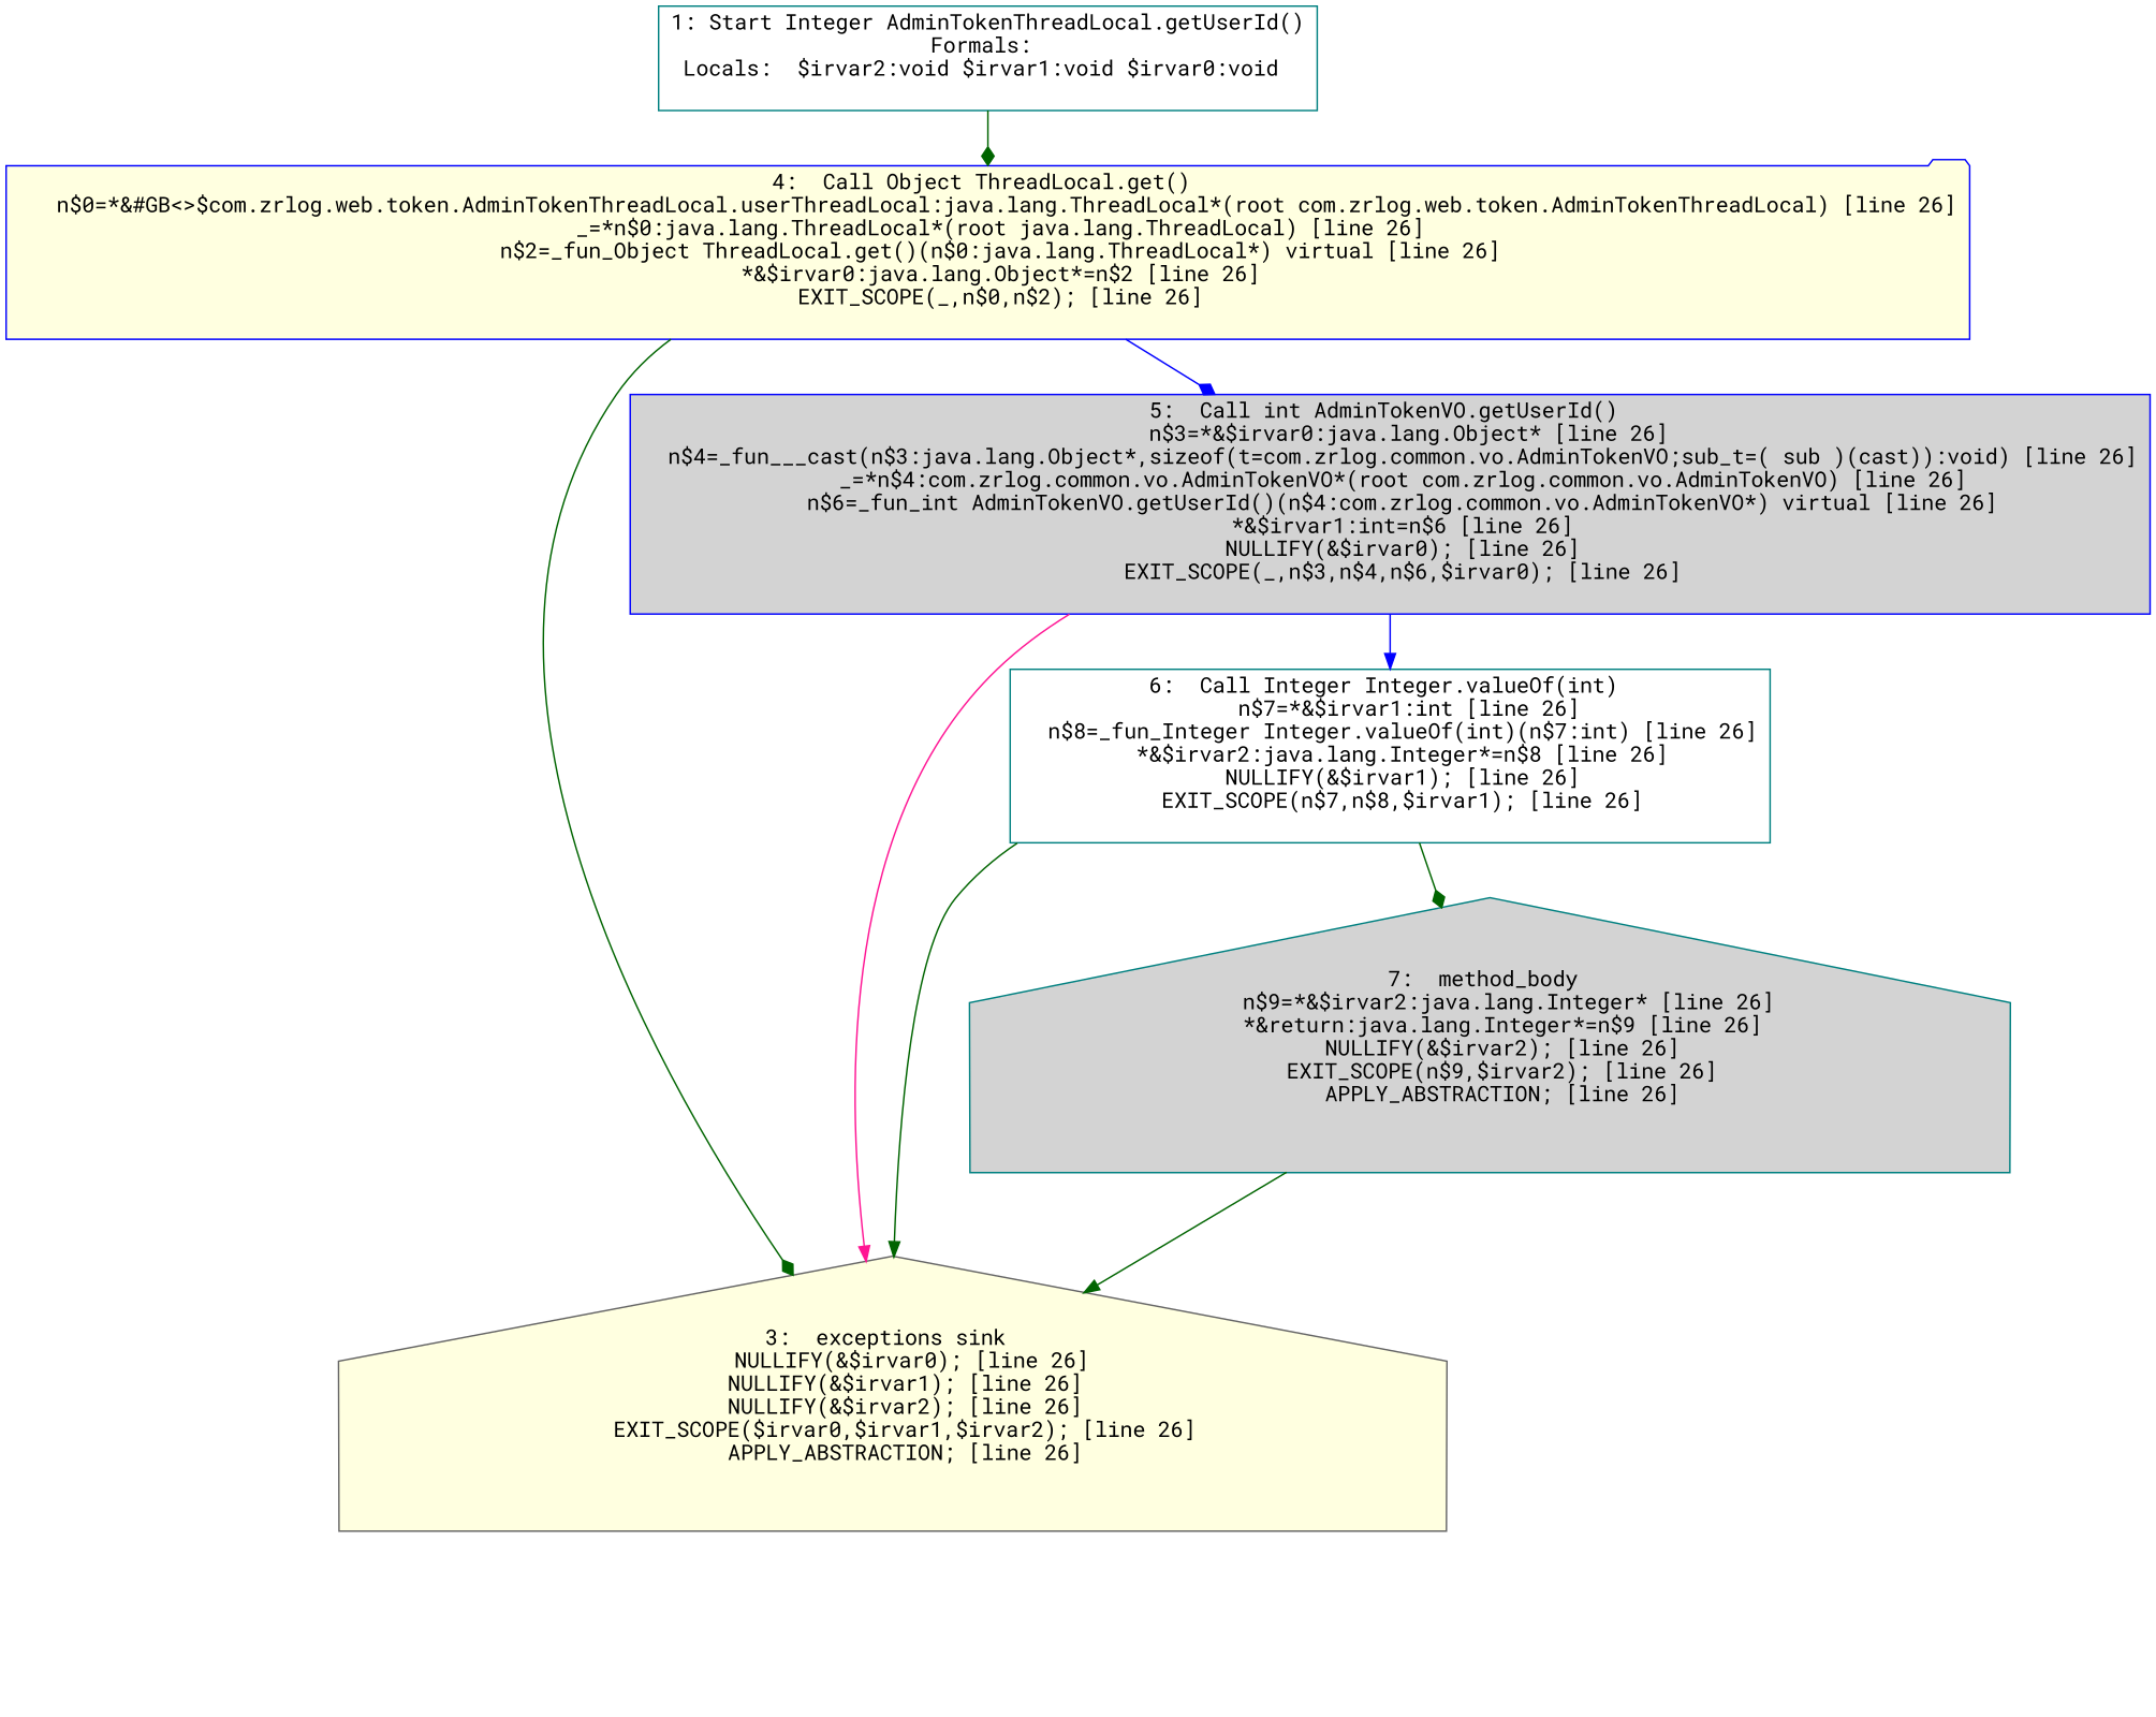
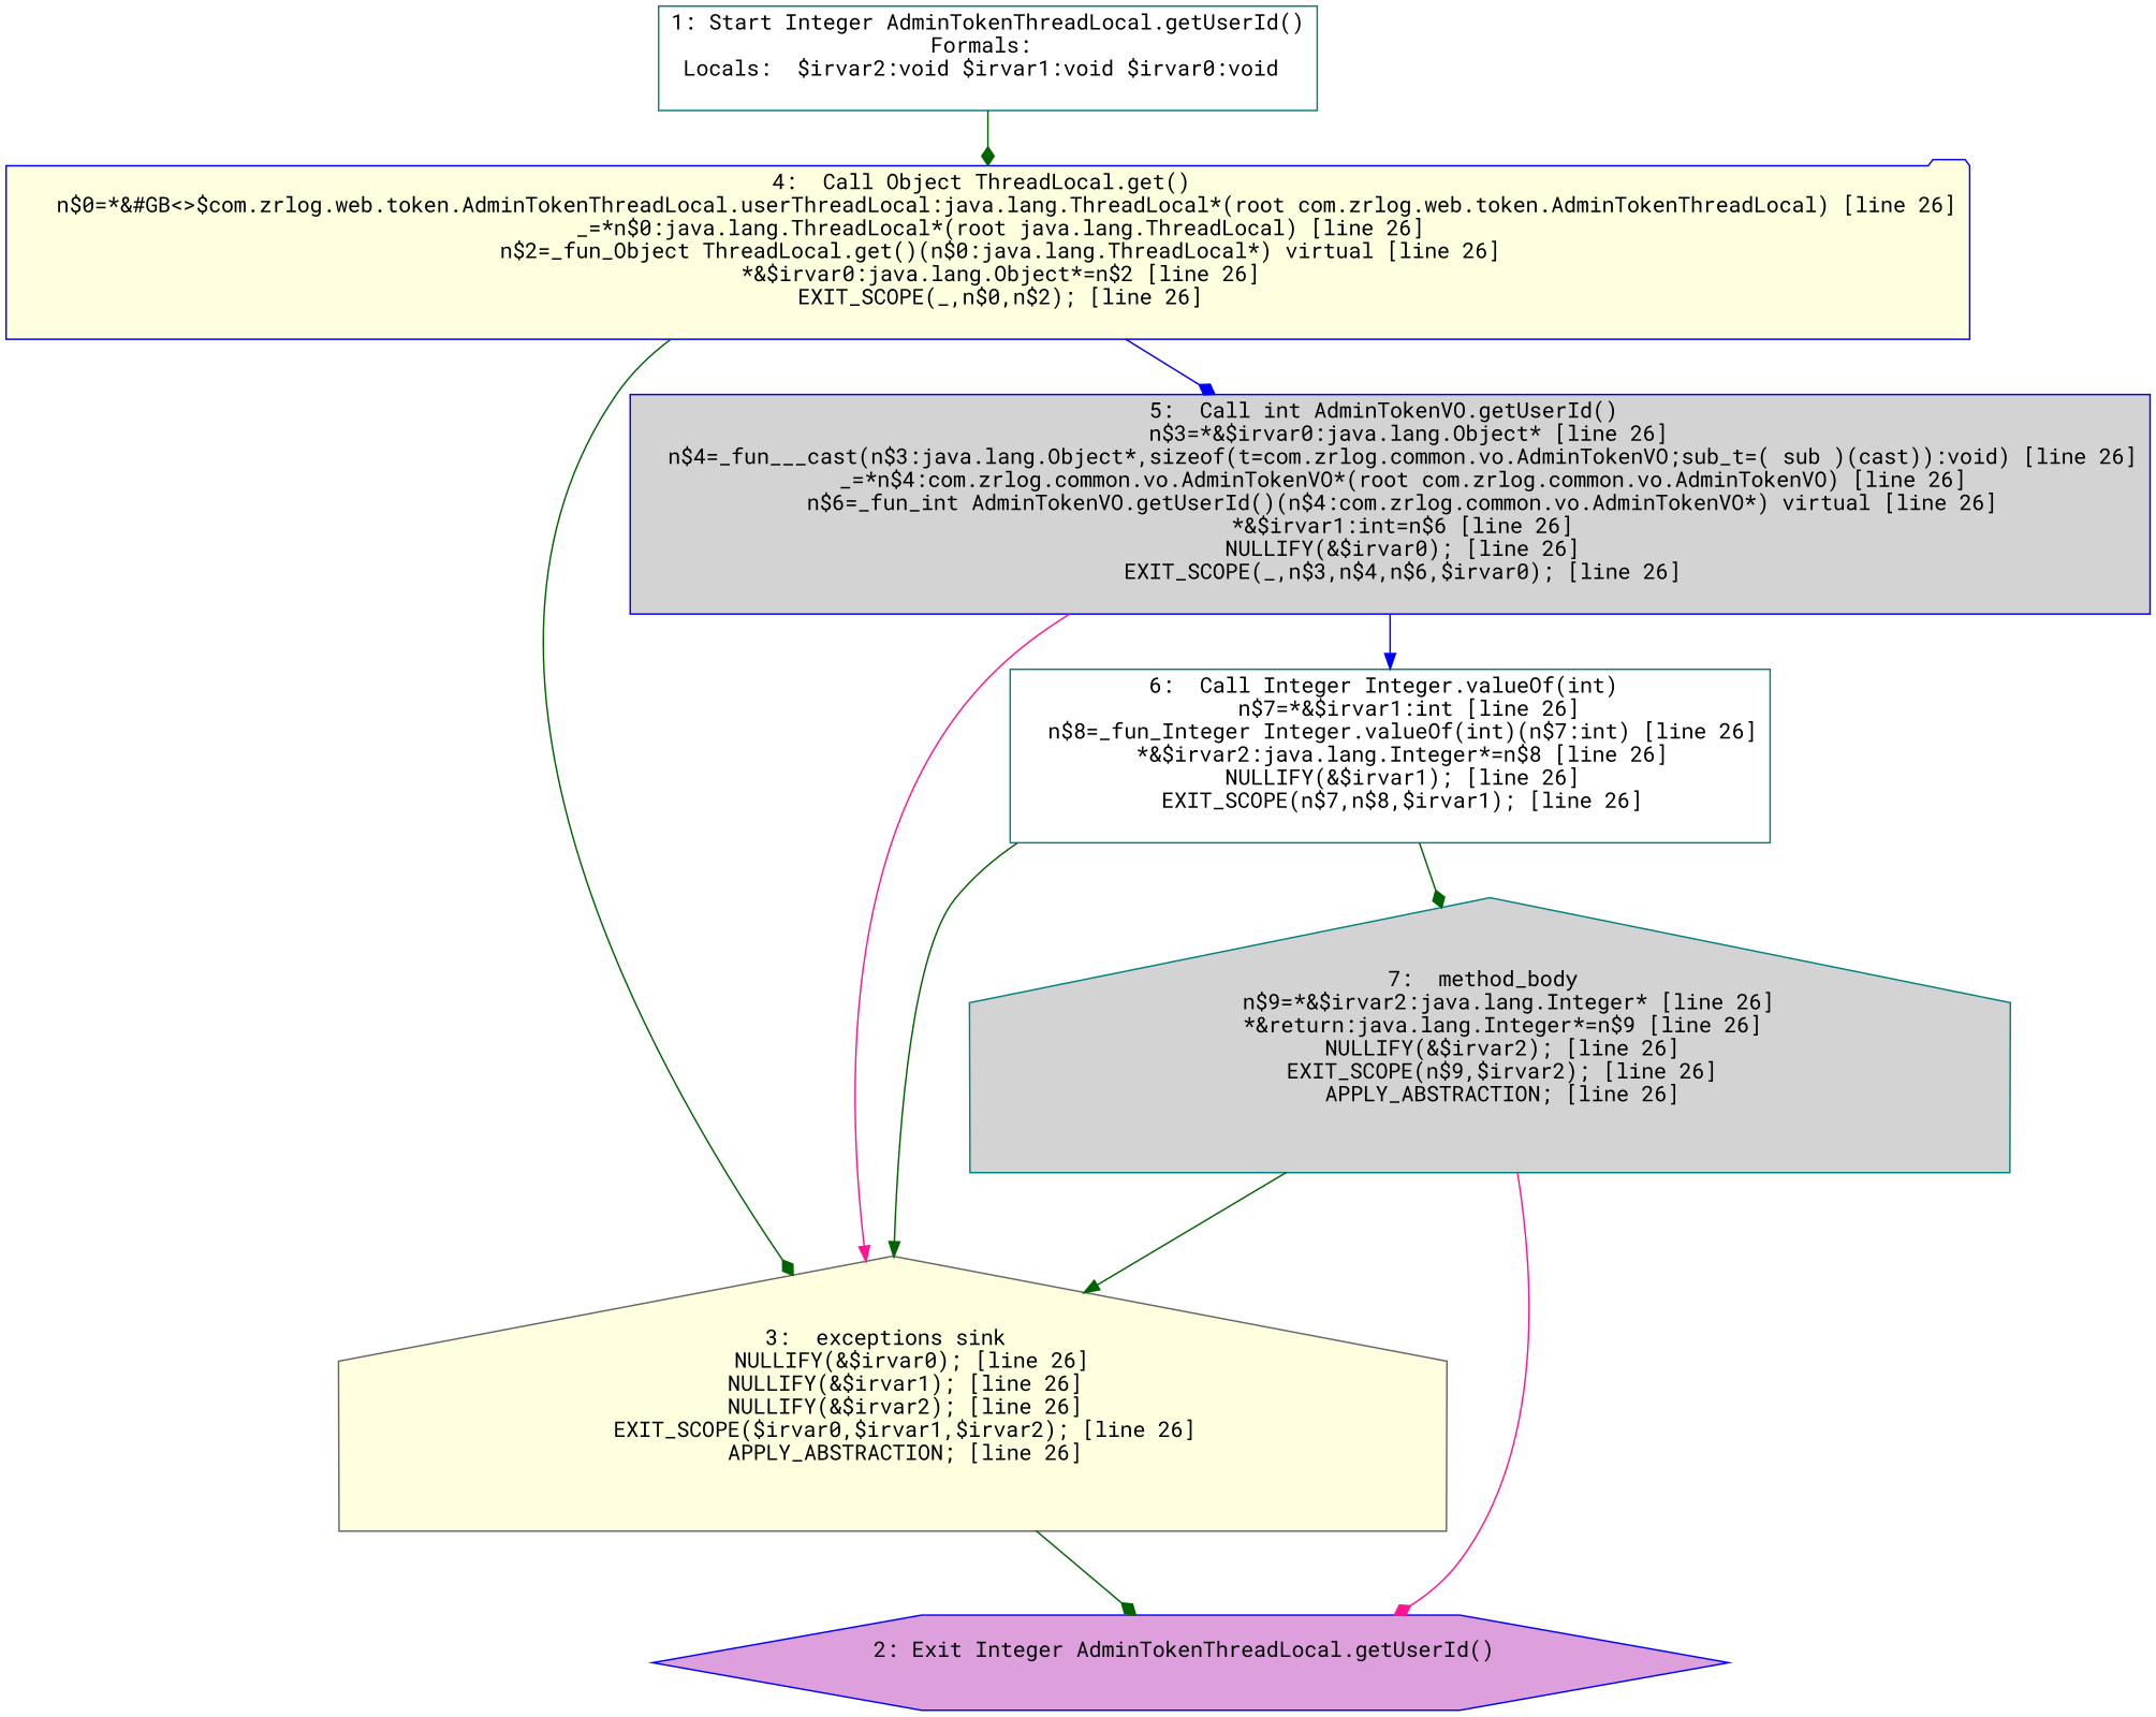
  digraph {
    fontname="Roboto Mono"
    node [color=teal style=filled fillcolor=white shape=box fontname="Roboto Mono"]
    edge [color=darkgreen arrowhead=diamond fontname="Roboto Mono"]
    n1 [label="1: Start Integer AdminTokenThreadLocal.getUserId()\nFormals: \nLocals:  $irvar2:void $irvar1:void $irvar0:void \n  "]
    n2 [label="4:  Call Object ThreadLocal.get() \n   n$0=*&#GB<>$com.zrlog.web.token.AdminTokenThreadLocal.userThreadLocal:java.lang.ThreadLocal*(root com.zrlog.web.token.AdminTokenThreadLocal) [line 26]\n  _=*n$0:java.lang.ThreadLocal*(root java.lang.ThreadLocal) [line 26]\n  n$2=_fun_Object ThreadLocal.get()(n$0:java.lang.ThreadLocal*) virtual [line 26]\n  *&$irvar0:java.lang.Object*=n$2 [line 26]\n  EXIT_SCOPE(_,n$0,n$2); [line 26]\n " shape=folder fillcolor=lightyellow color=blue]
    n3 [label="3:  exceptions sink \n   NULLIFY(&$irvar0); [line 26]\n  NULLIFY(&$irvar1); [line 26]\n  NULLIFY(&$irvar2); [line 26]\n  EXIT_SCOPE($irvar0,$irvar1,$irvar2); [line 26]\n  APPLY_ABSTRACTION; [line 26]\n " shape=house fillcolor=lightyellow color=gray40]
    n4 [label="5:  Call int AdminTokenVO.getUserId() \n   n$3=*&$irvar0:java.lang.Object* [line 26]\n  n$4=_fun___cast(n$3:java.lang.Object*,sizeof(t=com.zrlog.common.vo.AdminTokenVO;sub_t=( sub )(cast)):void) [line 26]\n  _=*n$4:com.zrlog.common.vo.AdminTokenVO*(root com.zrlog.common.vo.AdminTokenVO) [line 26]\n  n$6=_fun_int AdminTokenVO.getUserId()(n$4:com.zrlog.common.vo.AdminTokenVO*) virtual [line 26]\n  *&$irvar1:int=n$6 [line 26]\n  NULLIFY(&$irvar0); [line 26]\n  EXIT_SCOPE(_,n$3,n$4,n$6,$irvar0); [line 26]\n " fillcolor=lightgrey color=blue]
+   n5 [color=blue label="2: Exit Integer AdminTokenThreadLocal.getUserId() \n  " fillcolor=plum shape=hexagon]
    n6 [label="6:  Call Integer Integer.valueOf(int) \n   n$7=*&$irvar1:int [line 26]\n  n$8=_fun_Integer Integer.valueOf(int)(n$7:int) [line 26]\n  *&$irvar2:java.lang.Integer*=n$8 [line 26]\n  NULLIFY(&$irvar1); [line 26]\n  EXIT_SCOPE(n$7,n$8,$irvar1); [line 26]\n "]
    n7 [label="7:  method_body \n   n$9=*&$irvar2:java.lang.Integer* [line 26]\n  *&return:java.lang.Integer*=n$9 [line 26]\n  NULLIFY(&$irvar2); [line 26]\n  EXIT_SCOPE(n$9,$irvar2); [line 26]\n  APPLY_ABSTRACTION; [line 26]\n " shape=house fillcolor=lightgrey]
    n1 -> n2
    n2 -> n3
    n2 -> n4 [color=blue]
+   n3 -> n5
    n4 -> n3 [color=deeppink arrowhead=normal]
    n4 -> n6 [color=blue arrowhead=normal]
    n6 -> n3 [arrowhead=normal]
    n6 -> n7
    n7 -> n3 [arrowhead=normal]
+   n7 -> n5 [color=deeppink]
  }
